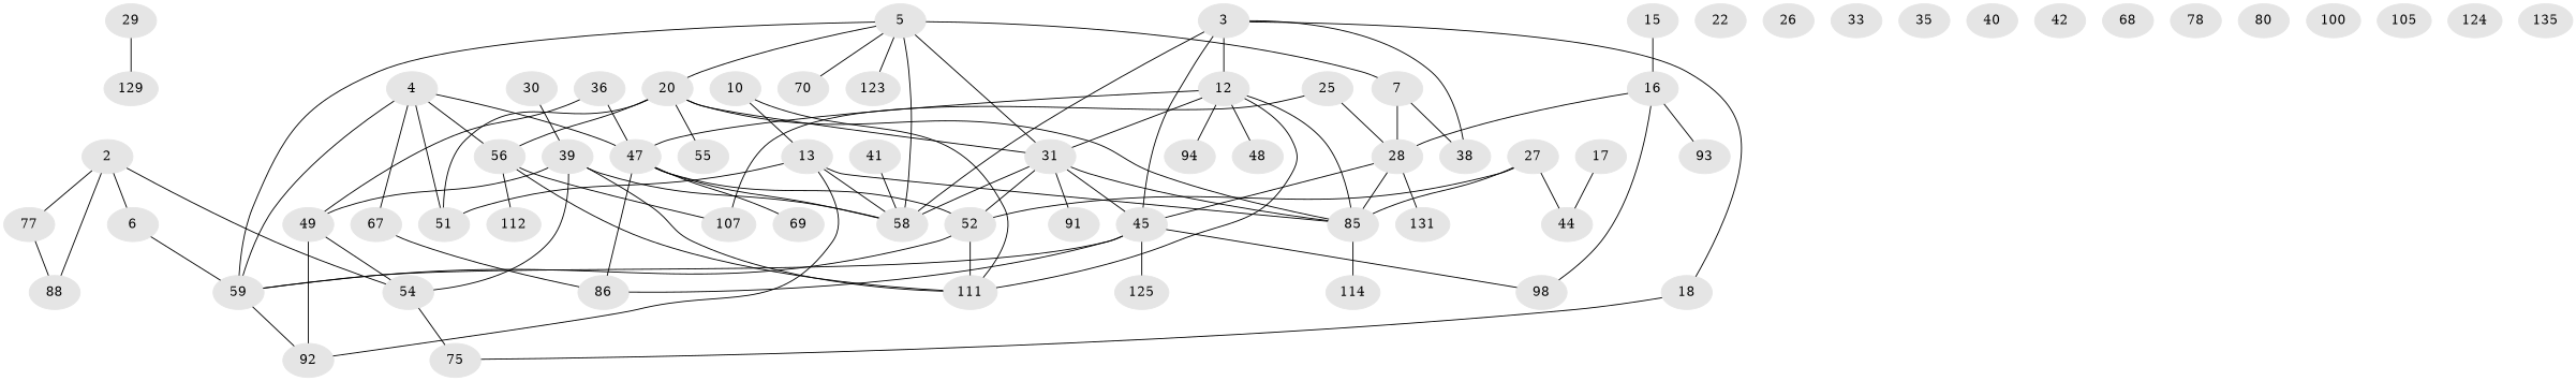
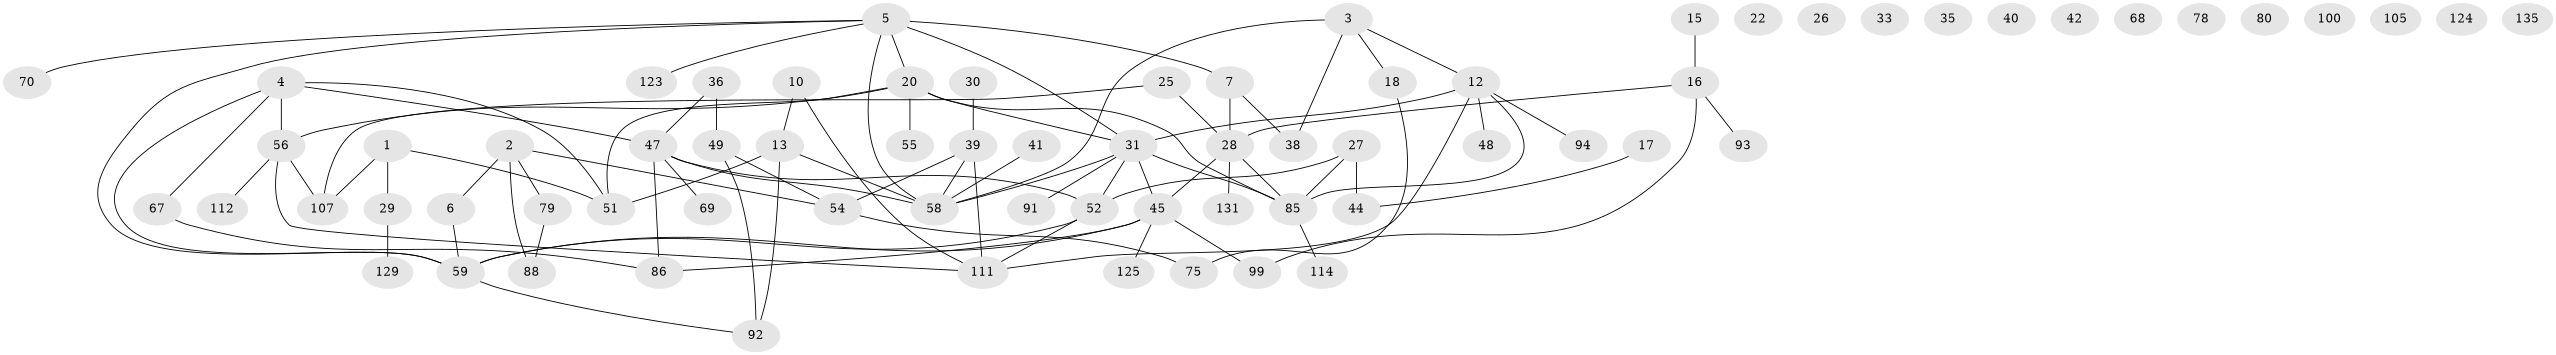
  graph {
    node [color=gray90 style=filled]
+   1 [super="+11"]
    29
    51 [super="+122"]
    107
    129
    2 [super="+121+132"]
    6 [super="+142"]
    54
-   77 [super="+81"]
+   77 [super="+81" label=79]
    88
    59 [super="+110"]
    52 [super="+84+79"]
    111
    75 [super="+136"]
    3 [super="+9+113+109"]
    18 [super="+57+83"]
    38 [super="+90"]
    45 [super="+102+118"]
    58 [super="+85"]
    12 [super="+99+62"]
-   98 [super="+139"]
+   98 [super="+139" label=99]
    86
    125
    4 [super="+115+19+65+130"]
    47 [super="+66+104"]
    56 [super="+128+101"]
    67
    5 [super="+8+34+61"]
    7 [super="+24"]
    20 [super="+95"]
    31 [super="+76+43+32+97"]
    70
    123
    69 [super="+127"]
    112
    92
    28 [super="+37+120+64"]
    10 [super="+23"]
    13 [super="+14"]
    94 [super="+103"]
    48
    n42 [label=85]
    55 [super="+141"]
    91
    131
    114
    16 [super="+89"]
    93 [super="+108"]
    15
    17
    44
    22
    25
    26
    27
    39 [super="+134"]
    49
    30
    33
    35 [super="+96"]
    36 [super="+60"]
    40 [super="+53"]
    41
    42 [super="+46"]
    68 [super="+106"]
    78
    80
    100
    105
    124
    135
+   1 -- 29
+   1 -- 51
+   1 -- 107
    29 -- 129
    2 -- 6
    2 -- 54
    2 -- 77
    2 -- 88
    6 -- 59
    54 -- 75
    77 -- 88
    59 -- 92
    52 -- 59
    52 -- 111
    3 -- 18
    3 -- 38
-   3 -- 45
    3 -- 58
    3 -- 12
    18 -- 75
    45 -- 59
    45 -- 98
    45 -- 86
    45 -- 125
    12 -- 111
-   12 -- 47
    12 -- 31
    12 -- 94
    12 -- 48
    12 -- n42
    4 -- 51
    4 -- 59
    4 -- 47
    4 -- 56
    4 -- 67
    47 -- 52
    47 -- 58
    47 -- 86
    47 -- 69
    56 -- 107
    56 -- 111
    56 -- 112
    67 -- 86
    5 -- 59
    5 -- 58 [weight=2]
    5 -- 7
    5 -- 20 [weight=2]
    5 -- 31 [weight=2]
    5 -- 70
    5 -- 123
    7 -- 38
    7 -- 28
    20 -- 51
    20 -- 56
    20 -- 31
    20 -- n42
    20 -- 55
    31 -- 52
    31 -- 45
    31 -- 58
    31 -- n42
    31 -- 91
    28 -- 45
    28 -- n42
    28 -- 131
    10 -- 111
    10 -- 13
    13 -- 51
    13 -- 58
    13 -- 92
-   13 -- n42
    n42 -- 114
    16 -- 98
    16 -- 28
    16 -- 93
    15 -- 16
    17 -- 44
    25 -- 107
    25 -- 28
    27 -- 52
    27 -- n42
    27 -- 44
    39 -- 54
    39 -- 111
    39 -- 58
-   39 -- 49
    49 -- 54
    49 -- 92
    30 -- 39
    36 -- 47
    36 -- 49
    41 -- 58
  }
